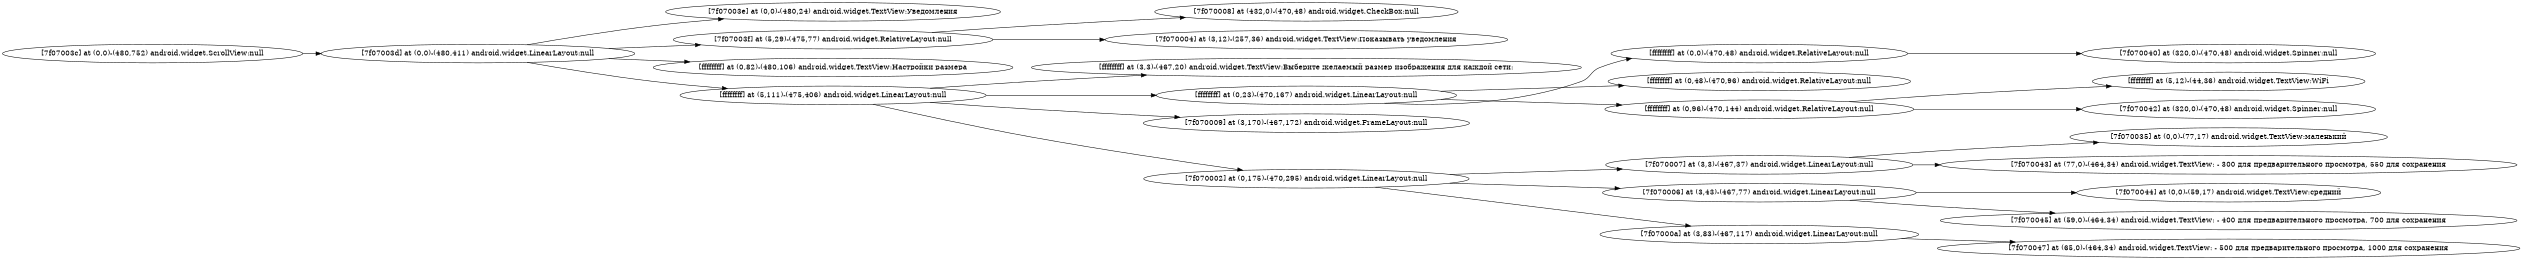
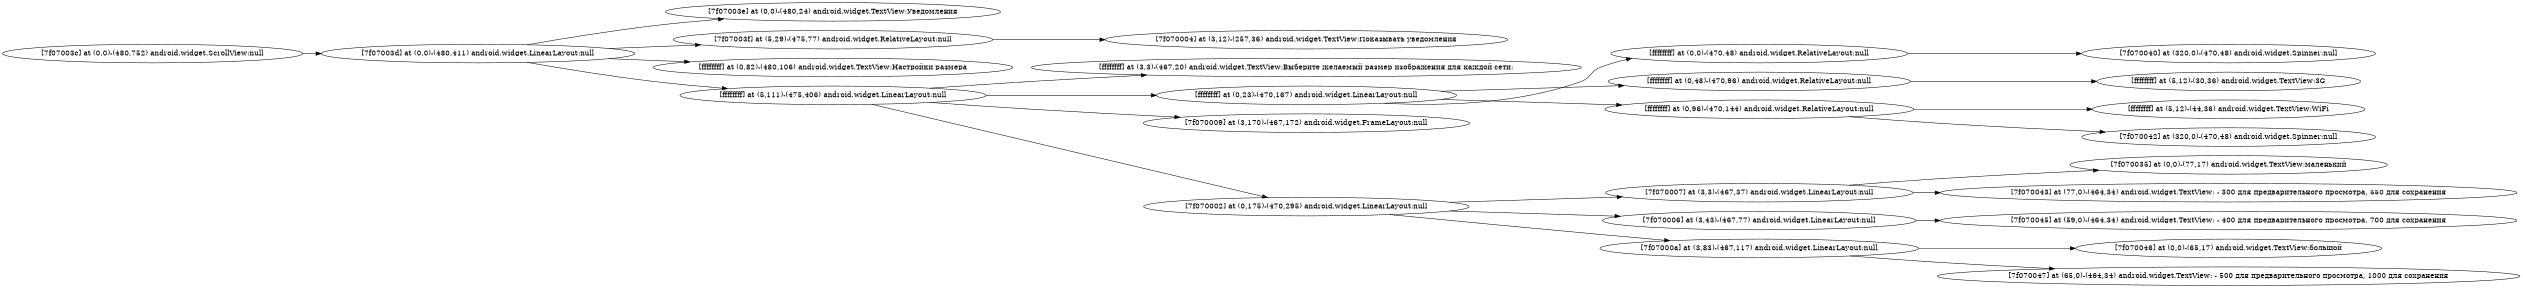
  strict digraph {
    rankdir=LR
    n1 [label="[7f07003c] at (0,0)-(480,752) android.widget.ScrollView:null"]
    n2 [label="[7f07003d] at (0,0)-(480,411) android.widget.LinearLayout:null"]
    n3 [label="[7f07003e] at (0,0)-(480,24) android.widget.TextView:Уведомления"]
    n4 [label="[7f07003f] at (5,29)-(475,77) android.widget.RelativeLayout:null"]
    n5 [label="[ffffffff] at (0,82)-(480,106) android.widget.TextView:Настройки размера"]
    n6 [label="[ffffffff] at (5,111)-(475,406) android.widget.LinearLayout:null"]
-   n7 [label="[7f070008] at (432,0)-(470,48) android.widget.CheckBox:null"]
    n8 [label="[7f070004] at (3,12)-(257,36) android.widget.TextView:Показывать уведомления"]
    n9 [label="[ffffffff] at (3,3)-(467,20) android.widget.TextView:Выберите желаемый размер изображения для каждой сети:"]
    n10 [label="[ffffffff] at (0,23)-(470,167) android.widget.LinearLayout:null"]
    n11 [label="[7f070009] at (3,170)-(467,172) android.widget.FrameLayout:null"]
    n12 [label="[7f070002] at (0,175)-(470,295) android.widget.LinearLayout:null"]
    n13 [label="[ffffffff] at (0,0)-(470,48) android.widget.RelativeLayout:null"]
    n14 [label="[ffffffff] at (0,48)-(470,96) android.widget.RelativeLayout:null"]
    n15 [label="[ffffffff] at (0,96)-(470,144) android.widget.RelativeLayout:null"]
    n16 [label="[7f070007] at (3,3)-(467,37) android.widget.LinearLayout:null"]
    n17 [label="[7f070006] at (3,43)-(467,77) android.widget.LinearLayout:null"]
    n18 [label="[7f07000a] at (3,83)-(467,117) android.widget.LinearLayout:null"]
    n19 [label="[7f070040] at (320,0)-(470,48) android.widget.Spinner:null"]
+   n20 [label="[ffffffff] at (5,12)-(30,36) android.widget.TextView:3G"]
    n21 [label="[ffffffff] at (5,12)-(44,36) android.widget.TextView:WiFi"]
    n22 [label="[7f070042] at (320,0)-(470,48) android.widget.Spinner:null"]
    n23 [label="[7f070035] at (0,0)-(77,17) android.widget.TextView:маленький"]
    n24 [label="[7f070043] at (77,0)-(464,34) android.widget.TextView: - 300 для предварительного просмотра, 550 для сохранения"]
-   n25 [label="[7f070044] at (0,0)-(59,17) android.widget.TextView:средний"]
    n26 [label="[7f070045] at (59,0)-(464,34) android.widget.TextView: - 400 для предварительного просмотра, 700 для сохранения"]
+   n27 [label="[7f070046] at (0,0)-(65,17) android.widget.TextView:большой"]
    n28 [label="[7f070047] at (65,0)-(464,34) android.widget.TextView: - 500 для предварительного просмотра, 1000 для сохранения"]
    n1 -> n2
    n2 -> n3
    n2 -> n4
    n2 -> n5
    n2 -> n6
-   n4 -> n7
    n4 -> n8
    n6 -> n9
    n6 -> n10
    n6 -> n11
    n6 -> n12
    n10 -> n13
    n10 -> n14
    n10 -> n15
    n12 -> n16
    n12 -> n17
    n12 -> n18
    n13 -> n19
+   n14 -> n20
    n15 -> n21
    n15 -> n22
    n16 -> n23
    n16 -> n24
-   n17 -> n25
    n17 -> n26
+   n18 -> n27
    n18 -> n28
  }
